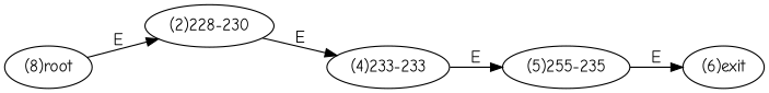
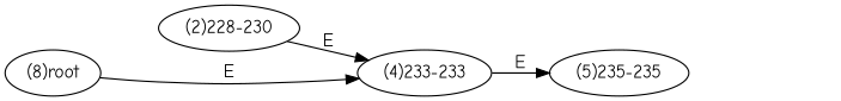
  digraph {
    fontname="Comic Neue"
    rankdir=LR
    node [fontname="Comic Neue"]
    edge [fontname="Comic Neue"]
    n1 [label="(8)root"]
    n2 [label="(2)228-230"]
    n3 [label="(4)233-233"]
-   n4 [label="(5)255-235"]
-   n5 [label="(6)exit"]
-   n1 -> n2 [label=E]
+   n4 [label="(5)235-235"]
+   n1 -> n3 [label=E]
    n2 -> n3 [label=E]
    n3 -> n4 [label=E]
-   n4 -> n5 [label=E]
  }
